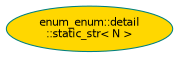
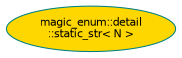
  digraph {
    rankdir=LR
-   n1 [color=teal fillcolor=gold fontname=Helvetica fontsize=10 height=0.2 label="enum_enum::detail\l::static_str\< N \>" shape=ellipse style=filled width=0.4]
+   n1 [color=teal fillcolor=gold fontname=Helvetica fontsize=10 height=0.2 label="magic_enum::detail\l::static_str\< N \>" shape=ellipse style=filled width=0.4]
  }
